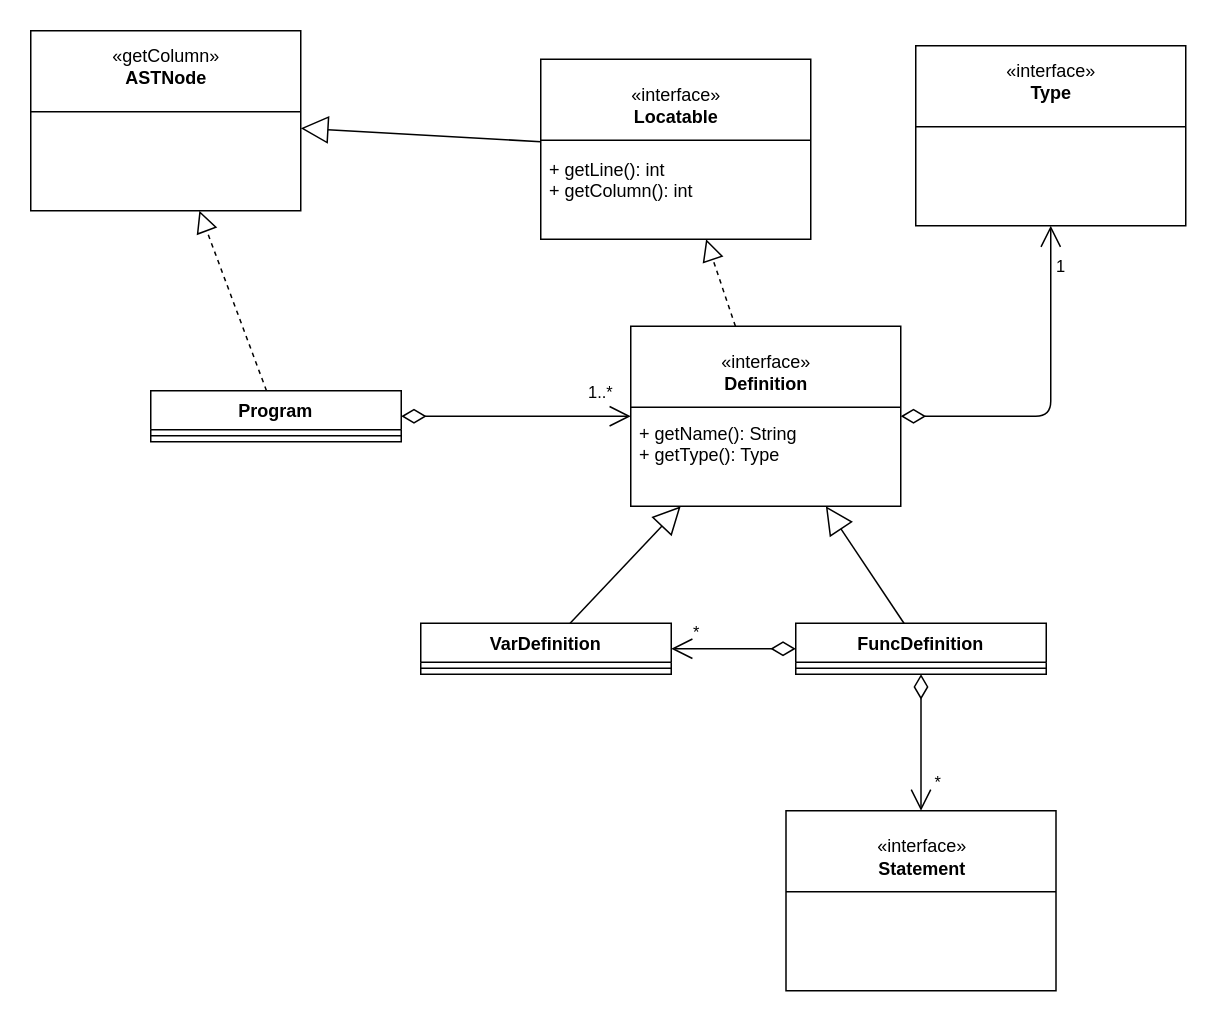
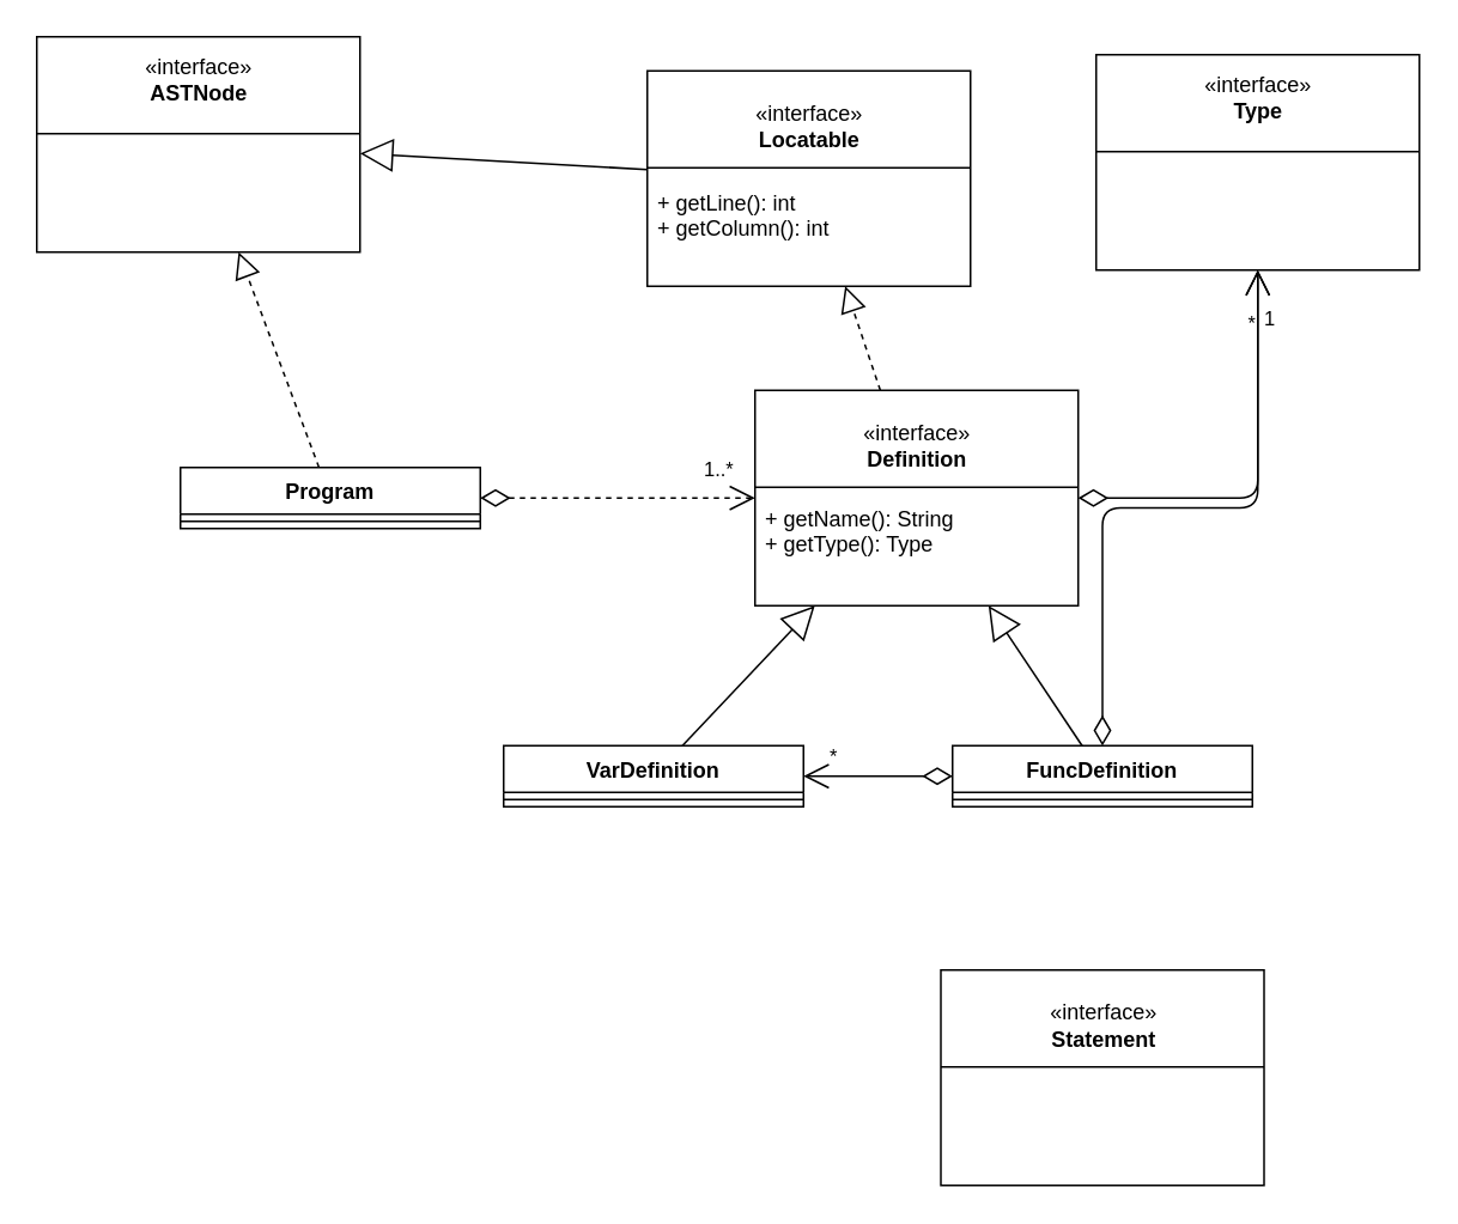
  <mxCell id="0" />
  <mxCell id="1" parent="0" />
  <mxCell id="2" value="Program" style="swimlane;fontStyle=1;align=center;verticalAlign=top;childLayout=stackLayout;horizontal=1;startSize=26;horizontalStack=0;resizeParent=1;resizeParentMax=0;resizeLast=0;collapsible=1;marginBottom=0;" parent="1" vertex="1"><mxGeometry x="100" y="260" width="167" height="34" as="geometry"><mxRectangle x="330" y="1027" width="100" height="30" as="alternateBounds" /></mxGeometry></mxCell>
  <mxCell id="3" value="" style="line;strokeWidth=1;fillColor=none;align=left;verticalAlign=middle;spacingTop=-1;spacingLeft=3;spacingRight=3;rotatable=0;labelPosition=right;points=[];portConstraint=eastwest;" parent="2" vertex="1"><mxGeometry y="26" width="167" height="8" as="geometry" /></mxCell>
- <mxCell id="4" value="1..*" style="endArrow=open;html=1;endSize=12;startArrow=diamondThin;startSize=14;startFill=0;edgeStyle=orthogonalEdgeStyle;align=left;verticalAlign=bottom;" parent="1" source="2" target="7" edge="1"><mxGeometry x="0.608" y="7" relative="1" as="geometry"><mxPoint x="340" y="310" as="sourcePoint" /><mxPoint x="540" y="277" as="targetPoint" /><mxPoint as="offset" /></mxGeometry></mxCell>
+ <mxCell id="4" value="1..*" style="endArrow=open;html=1;endSize=12;startArrow=diamondThin;startSize=14;startFill=0;edgeStyle=orthogonalEdgeStyle;align=left;verticalAlign=bottom;dashed=1;" parent="1" source="2" target="7" edge="1"><mxGeometry x="0.608" y="7" relative="1" as="geometry"><mxPoint x="340" y="310" as="sourcePoint" /><mxPoint x="540" y="277" as="targetPoint" /><mxPoint as="offset" /></mxGeometry></mxCell>
  <mxCell id="5" value="" style="group" parent="1" vertex="1" connectable="0"><mxGeometry x="420" y="217" width="180" height="120" as="geometry" /></mxCell>
  <mxCell id="6" value="+ method(type): type" style="text;strokeColor=none;fillColor=none;align=left;verticalAlign=top;spacingLeft=4;spacingRight=4;overflow=hidden;rotatable=0;points=[[0,0.5],[1,0.5]];portConstraint=eastwest;" parent="5" vertex="1"><mxGeometry y="60" width="180" height="50" as="geometry" /></mxCell>
  <mxCell id="7" value="«interface»&lt;br&gt;&lt;b&gt;Definition&lt;br&gt;&lt;br&gt;&lt;br&gt;&lt;br&gt;&lt;br&gt;&lt;/b&gt;" style="html=1;" parent="5" vertex="1"><mxGeometry width="180" height="120" as="geometry" /></mxCell>
  <mxCell id="8" value="" style="line;strokeWidth=1;fillColor=none;align=left;verticalAlign=middle;spacingTop=-1;spacingLeft=3;spacingRight=3;rotatable=0;labelPosition=right;points=[];portConstraint=eastwest;" parent="5" vertex="1"><mxGeometry y="50" width="180" height="8" as="geometry" /></mxCell>
  <mxCell id="9" value="+ getName(): String&#10;+ getType(): Type" style="text;strokeColor=none;fillColor=none;align=left;verticalAlign=top;spacingLeft=4;spacingRight=4;overflow=hidden;rotatable=0;points=[[0,0.5],[1,0.5]];portConstraint=eastwest;" parent="5" vertex="1"><mxGeometry y="58" width="180" height="40" as="geometry" /></mxCell>
  <mxCell id="10" value="VarDefinition&#10;" style="swimlane;fontStyle=1;align=center;verticalAlign=top;childLayout=stackLayout;horizontal=1;startSize=26;horizontalStack=0;resizeParent=1;resizeParentMax=0;resizeLast=0;collapsible=1;marginBottom=0;" parent="1" vertex="1"><mxGeometry x="280" y="415" width="167" height="34" as="geometry"><mxRectangle x="330" y="1027" width="100" height="30" as="alternateBounds" /></mxGeometry></mxCell>
  <mxCell id="11" value="" style="line;strokeWidth=1;fillColor=none;align=left;verticalAlign=middle;spacingTop=-1;spacingLeft=3;spacingRight=3;rotatable=0;labelPosition=right;points=[];portConstraint=eastwest;" parent="10" vertex="1"><mxGeometry y="26" width="167" height="8" as="geometry" /></mxCell>
  <mxCell id="12" value="FuncDefinition" style="swimlane;fontStyle=1;align=center;verticalAlign=top;childLayout=stackLayout;horizontal=1;startSize=26;horizontalStack=0;resizeParent=1;resizeParentMax=0;resizeLast=0;collapsible=1;marginBottom=0;" parent="1" vertex="1"><mxGeometry x="530" y="415" width="167" height="34" as="geometry"><mxRectangle x="330" y="1027" width="100" height="30" as="alternateBounds" /></mxGeometry></mxCell>
  <mxCell id="13" value="" style="line;strokeWidth=1;fillColor=none;align=left;verticalAlign=middle;spacingTop=-1;spacingLeft=3;spacingRight=3;rotatable=0;labelPosition=right;points=[];portConstraint=eastwest;" parent="12" vertex="1"><mxGeometry y="26" width="167" height="8" as="geometry" /></mxCell>
  <mxCell id="14" value="" style="endArrow=block;endSize=16;endFill=0;html=1;" parent="1" source="10" target="7" edge="1"><mxGeometry width="160" relative="1" as="geometry"><mxPoint x="317" y="370" as="sourcePoint" /><mxPoint x="477" y="370" as="targetPoint" /></mxGeometry></mxCell>
  <mxCell id="15" value="" style="endArrow=block;endSize=16;endFill=0;html=1;" parent="1" source="12" target="7" edge="1"><mxGeometry width="160" relative="1" as="geometry"><mxPoint x="447" y="520" as="sourcePoint" /><mxPoint x="607" y="520" as="targetPoint" /></mxGeometry></mxCell>
  <mxCell id="16" value="" style="group" parent="1" vertex="1" connectable="0"><mxGeometry x="20" y="20" width="180" height="120" as="geometry" /></mxCell>
  <mxCell id="17" value="+ method(type): type" style="text;strokeColor=none;fillColor=none;align=left;verticalAlign=top;spacingLeft=4;spacingRight=4;overflow=hidden;rotatable=0;points=[[0,0.5],[1,0.5]];portConstraint=eastwest;" parent="16" vertex="1"><mxGeometry y="60" width="180" height="50" as="geometry" /></mxCell>
- <mxCell id="18" value="«getColumn»&lt;br&gt;&lt;b&gt;ASTNode&lt;br&gt;&lt;br&gt;&lt;br&gt;&lt;br&gt;&lt;br&gt;&lt;br&gt;&lt;/b&gt;" style="html=1;" parent="16" vertex="1"><mxGeometry width="180" height="120" as="geometry" /></mxCell>
+ <mxCell id="18" value="«interface»&lt;br&gt;&lt;b&gt;ASTNode&lt;br&gt;&lt;br&gt;&lt;br&gt;&lt;br&gt;&lt;br&gt;&lt;br&gt;&lt;/b&gt;" style="html=1;" parent="16" vertex="1"><mxGeometry width="180" height="120" as="geometry" /></mxCell>
  <mxCell id="19" value="" style="line;strokeWidth=1;fillColor=none;align=left;verticalAlign=middle;spacingTop=-1;spacingLeft=3;spacingRight=3;rotatable=0;labelPosition=right;points=[];portConstraint=eastwest;" parent="16" vertex="1"><mxGeometry y="50" width="180" height="8" as="geometry" /></mxCell>
  <mxCell id="20" value="" style="endArrow=block;dashed=1;endFill=0;endSize=12;html=1;" parent="1" source="2" target="18" edge="1"><mxGeometry width="160" relative="1" as="geometry"><mxPoint x="90" y="217" as="sourcePoint" /><mxPoint x="250" y="217" as="targetPoint" /></mxGeometry></mxCell>
  <mxCell id="21" value="" style="group" parent="1" vertex="1" connectable="0"><mxGeometry x="360" y="39" width="180" height="120" as="geometry" /></mxCell>
  <mxCell id="22" value="+ method(type): type" style="text;strokeColor=none;fillColor=none;align=left;verticalAlign=top;spacingLeft=4;spacingRight=4;overflow=hidden;rotatable=0;points=[[0,0.5],[1,0.5]];portConstraint=eastwest;" parent="21" vertex="1"><mxGeometry y="60" width="180" height="50" as="geometry" /></mxCell>
  <mxCell id="23" value="«interface»&lt;br&gt;&lt;b&gt;Locatable&lt;br&gt;&lt;br&gt;&lt;br&gt;&lt;br&gt;&lt;br&gt;&lt;/b&gt;" style="html=1;" parent="21" vertex="1"><mxGeometry width="180" height="120" as="geometry" /></mxCell>
  <mxCell id="24" value="" style="line;strokeWidth=1;fillColor=none;align=left;verticalAlign=middle;spacingTop=-1;spacingLeft=3;spacingRight=3;rotatable=0;labelPosition=right;points=[];portConstraint=eastwest;" parent="21" vertex="1"><mxGeometry y="50" width="180" height="8" as="geometry" /></mxCell>
  <mxCell id="25" value="+ getLine(): int&#10;+ getColumn(): int" style="text;strokeColor=none;fillColor=none;align=left;verticalAlign=top;spacingLeft=4;spacingRight=4;overflow=hidden;rotatable=0;points=[[0,0.5],[1,0.5]];portConstraint=eastwest;" parent="21" vertex="1"><mxGeometry y="60" width="180" height="40" as="geometry" /></mxCell>
  <mxCell id="26" value="" style="endArrow=block;endSize=16;endFill=0;html=1;" parent="1" source="23" target="18" edge="1"><mxGeometry width="160" relative="1" as="geometry"><mxPoint x="260" y="89.5" as="sourcePoint" /><mxPoint x="320" y="140" as="targetPoint" /></mxGeometry></mxCell>
  <mxCell id="27" value="" style="endArrow=block;dashed=1;endFill=0;endSize=12;html=1;" parent="1" source="7" target="23" edge="1"><mxGeometry width="160" relative="1" as="geometry"><mxPoint x="370" y="179" as="sourcePoint" /><mxPoint x="530" y="179" as="targetPoint" /></mxGeometry></mxCell>
  <mxCell id="28" value="" style="group" parent="1" vertex="1" connectable="0"><mxGeometry x="610" y="30" width="180" height="120" as="geometry" /></mxCell>
  <mxCell id="29" value="+ method(type): type" style="text;strokeColor=none;fillColor=none;align=left;verticalAlign=top;spacingLeft=4;spacingRight=4;overflow=hidden;rotatable=0;points=[[0,0.5],[1,0.5]];portConstraint=eastwest;" parent="28" vertex="1"><mxGeometry y="60" width="180" height="50" as="geometry" /></mxCell>
  <mxCell id="30" value="«interface»&lt;br&gt;&lt;b&gt;Type&lt;br&gt;&lt;br&gt;&lt;br&gt;&lt;br&gt;&lt;br&gt;&lt;br&gt;&lt;/b&gt;" style="html=1;" parent="28" vertex="1"><mxGeometry width="180" height="120" as="geometry" /></mxCell>
  <mxCell id="31" value="" style="line;strokeWidth=1;fillColor=none;align=left;verticalAlign=middle;spacingTop=-1;spacingLeft=3;spacingRight=3;rotatable=0;labelPosition=right;points=[];portConstraint=eastwest;" parent="28" vertex="1"><mxGeometry y="50" width="180" height="8" as="geometry" /></mxCell>
  <mxCell id="32" value="*" style="endArrow=open;html=1;endSize=12;startArrow=diamondThin;startSize=14;startFill=0;edgeStyle=orthogonalEdgeStyle;align=left;verticalAlign=bottom;" parent="1" source="12" target="10" edge="1"><mxGeometry x="0.687" y="-2" relative="1" as="geometry"><mxPoint x="410" y="510" as="sourcePoint" /><mxPoint x="570" y="510" as="targetPoint" /><mxPoint as="offset" /></mxGeometry></mxCell>
  <mxCell id="33" value="" style="group" parent="1" vertex="1" connectable="0"><mxGeometry x="523.5" y="540" width="180" height="120" as="geometry" /></mxCell>
  <mxCell id="34" value="+ method(type): type" style="text;strokeColor=none;fillColor=none;align=left;verticalAlign=top;spacingLeft=4;spacingRight=4;overflow=hidden;rotatable=0;points=[[0,0.5],[1,0.5]];portConstraint=eastwest;" parent="33" vertex="1"><mxGeometry y="60" width="180" height="50" as="geometry" /></mxCell>
  <mxCell id="35" value="«interface»&lt;br&gt;&lt;b&gt;Statement&lt;br&gt;&lt;br&gt;&lt;br&gt;&lt;br&gt;&lt;br&gt;&lt;/b&gt;" style="html=1;" parent="33" vertex="1"><mxGeometry width="180" height="120" as="geometry" /></mxCell>
  <mxCell id="36" value="" style="line;strokeWidth=1;fillColor=none;align=left;verticalAlign=middle;spacingTop=-1;spacingLeft=3;spacingRight=3;rotatable=0;labelPosition=right;points=[];portConstraint=eastwest;" parent="33" vertex="1"><mxGeometry y="50" width="180" height="8" as="geometry" /></mxCell>
- <mxCell id="37" value="*" style="endArrow=open;html=1;endSize=12;startArrow=diamondThin;startSize=14;startFill=0;edgeStyle=orthogonalEdgeStyle;align=left;verticalAlign=bottom;" parent="1" source="12" target="35" edge="1"><mxGeometry x="0.78" y="7" relative="1" as="geometry"><mxPoint x="540" y="442" as="sourcePoint" /><mxPoint x="457" y="442" as="targetPoint" /><mxPoint as="offset" /></mxGeometry></mxCell>
+ <mxCell id="37" value="*" style="endArrow=open;html=1;endSize=12;startArrow=diamondThin;startSize=14;startFill=0;edgeStyle=orthogonalEdgeStyle;align=left;verticalAlign=bottom;" parent="1" source="12" target="30" edge="1"><mxGeometry x="0.78" y="7" relative="1" as="geometry"><mxPoint x="540" y="442" as="sourcePoint" /><mxPoint x="457" y="442" as="targetPoint" /><mxPoint as="offset" /></mxGeometry></mxCell>
  <mxCell id="38" value="1" style="endArrow=open;html=1;endSize=12;startArrow=diamondThin;startSize=14;startFill=0;edgeStyle=orthogonalEdgeStyle;align=left;verticalAlign=bottom;" edge="1" parent="1" source="7" target="30"><mxGeometry x="0.687" y="-2" relative="1" as="geometry"><mxPoint x="540" y="442" as="sourcePoint" /><mxPoint x="457" y="442" as="targetPoint" /><mxPoint as="offset" /></mxGeometry></mxCell>
